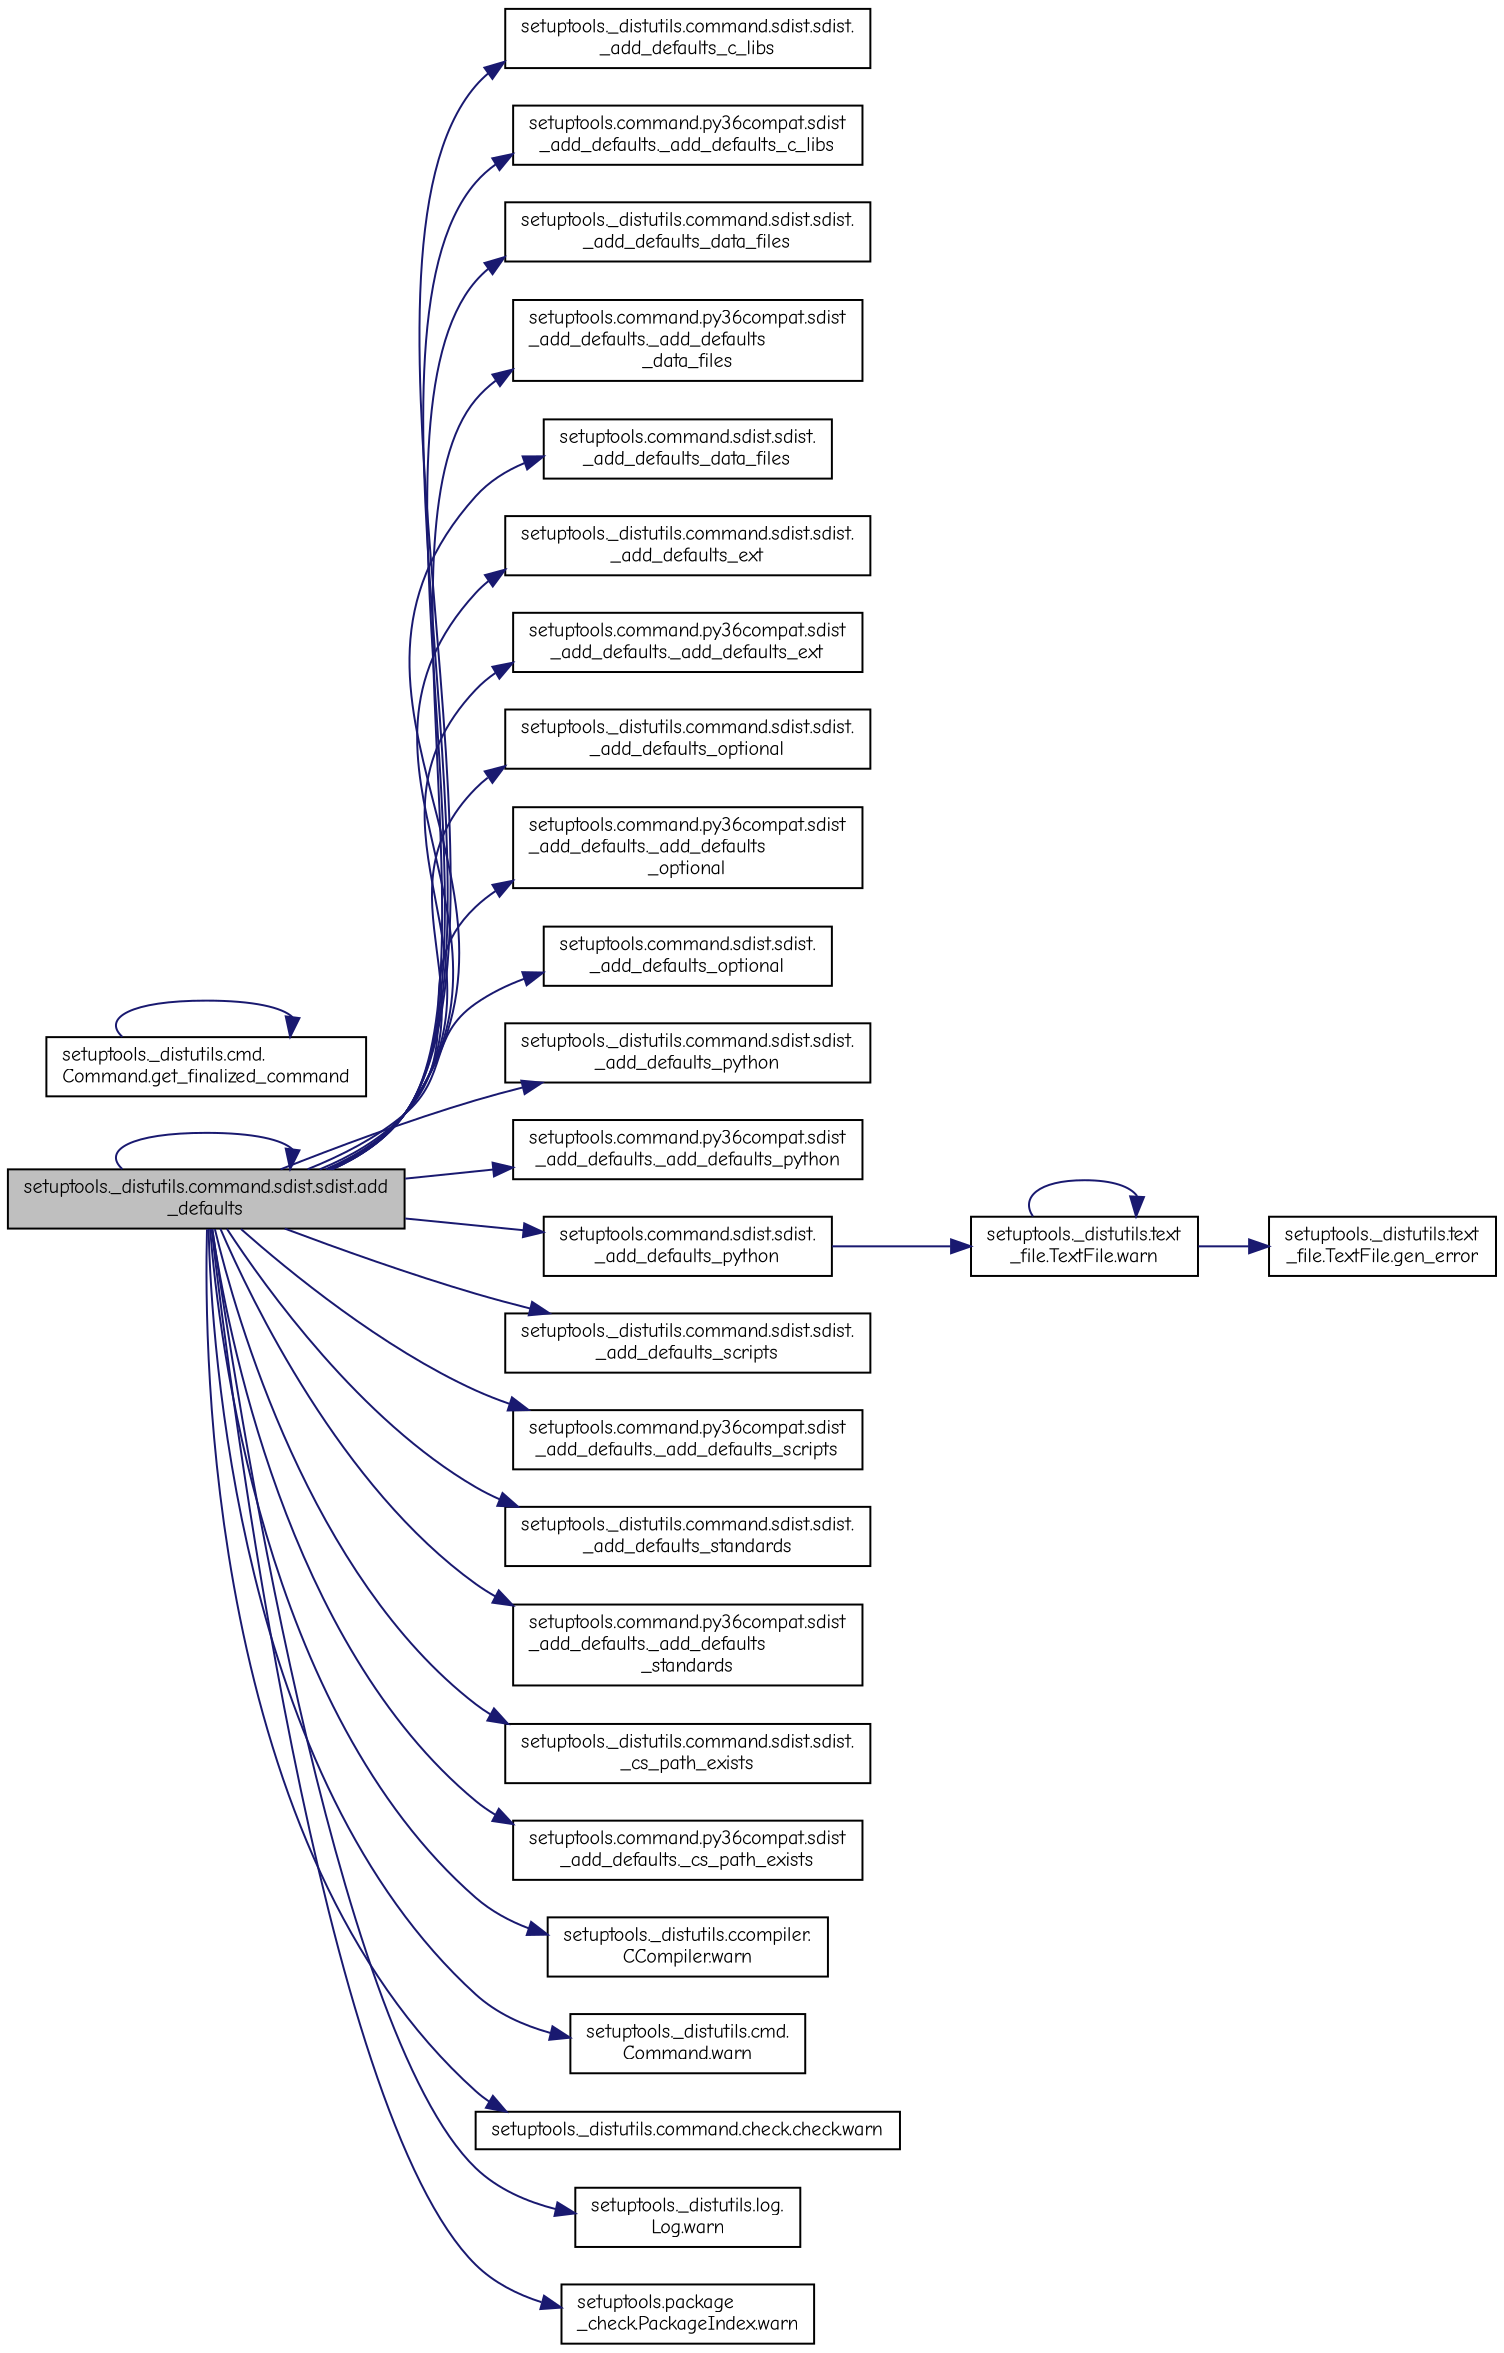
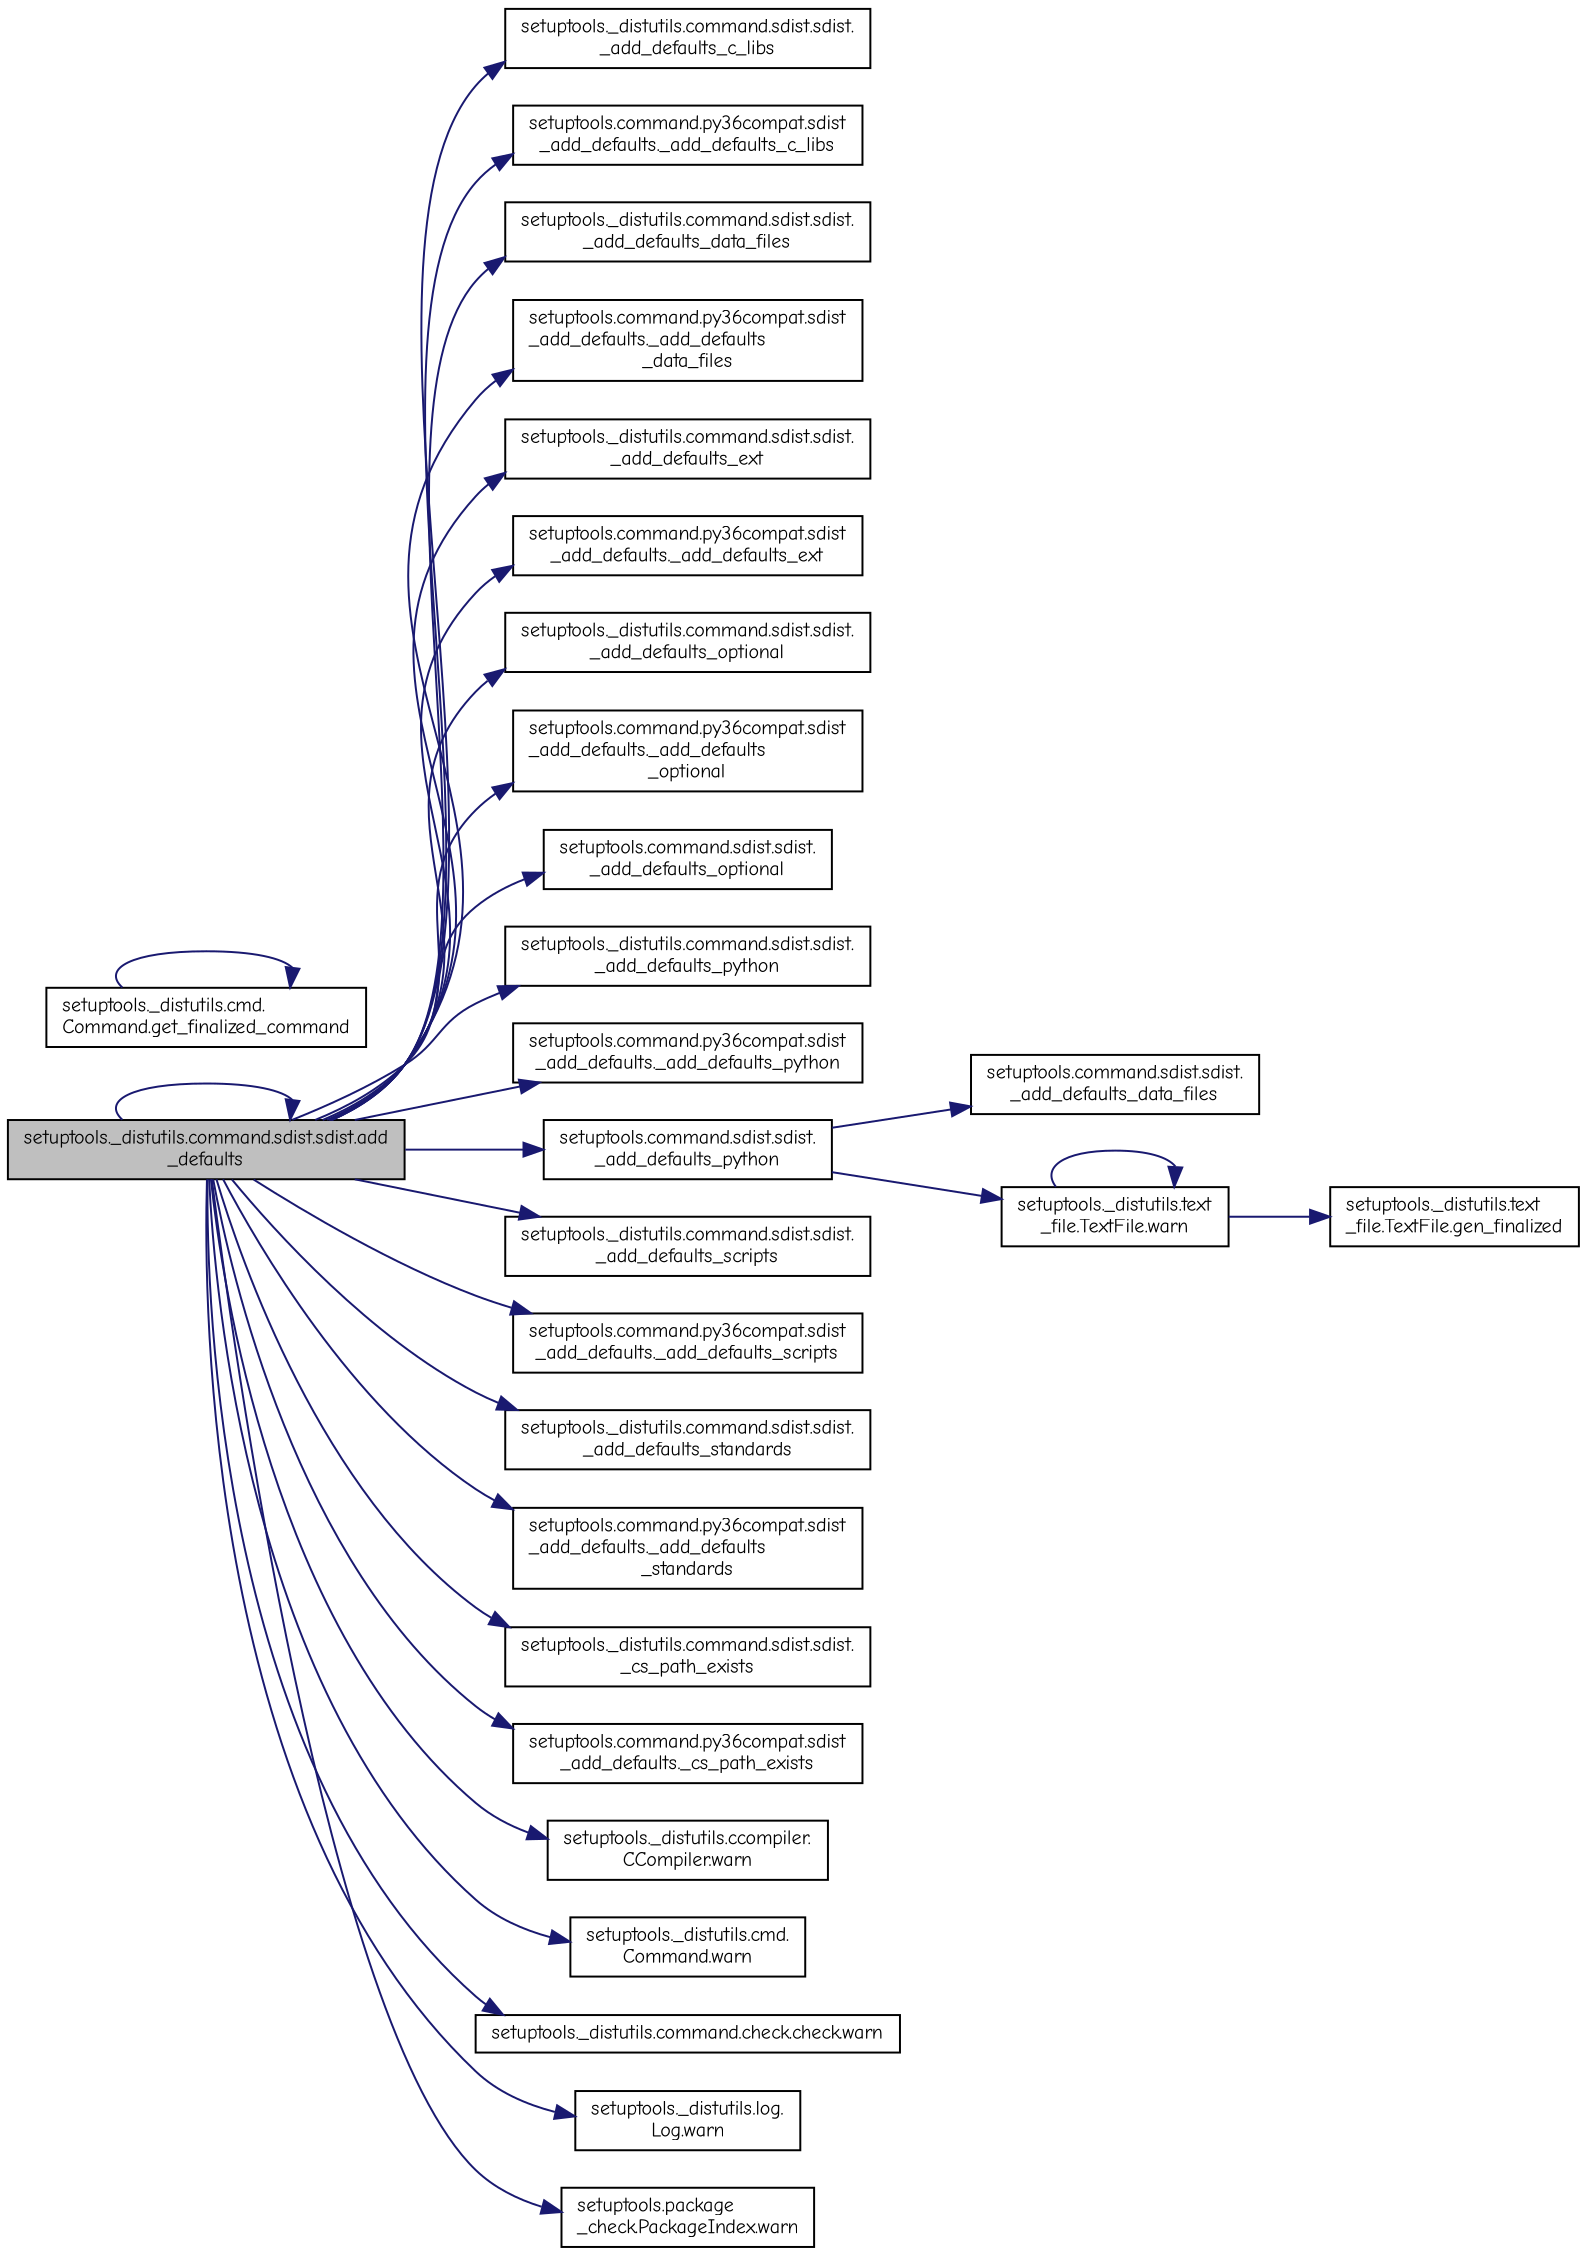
  digraph {
    fontname="Comic Neue"
    rankdir=LR
    node [color=black fillcolor=white fontname="Comic Neue" fontsize=10 shape=record style=filled]
    edge [color=midnightblue fontname="Comic Neue" fontsize=10 labelfontname=Helvetica labelfontsize=10 style=solid]
    n1 [fillcolor=grey75 fontcolor=black height=0.2 label="setuptools._distutils.command.sdist.sdist.add\l_defaults" width=0.4]
    n2 [height=0.2 label="setuptools._distutils.command.sdist.sdist.\l_add_defaults_c_libs" width=0.4]
    n3 [height=0.2 label="setuptools.command.py36compat.sdist\l_add_defaults._add_defaults_c_libs" width=0.4]
    n4 [height=0.2 label="setuptools._distutils.command.sdist.sdist.\l_add_defaults_data_files" width=0.4]
    n5 [height=0.2 label="setuptools.command.py36compat.sdist\l_add_defaults._add_defaults\l_data_files" width=0.4]
    n6 [height=0.2 label="setuptools.command.sdist.sdist.\l_add_defaults_data_files" width=0.4]
    n7 [height=0.2 label="setuptools._distutils.command.sdist.sdist.\l_add_defaults_ext" width=0.4]
    n8 [height=0.2 label="setuptools.command.py36compat.sdist\l_add_defaults._add_defaults_ext" width=0.4]
    n9 [height=0.2 label="setuptools._distutils.command.sdist.sdist.\l_add_defaults_optional" width=0.4]
    n10 [height=0.2 label="setuptools.command.py36compat.sdist\l_add_defaults._add_defaults\l_optional" width=0.4]
    n11 [height=0.2 label="setuptools.command.sdist.sdist.\l_add_defaults_optional" width=0.4]
    n12 [height=0.2 label="setuptools._distutils.command.sdist.sdist.\l_add_defaults_python" width=0.4]
    n13 [height=0.2 label="setuptools.command.py36compat.sdist\l_add_defaults._add_defaults_python" width=0.4]
    n14 [height=0.2 label="setuptools.command.sdist.sdist.\l_add_defaults_python" width=0.4]
    n15 [height=0.2 label="setuptools._distutils.command.sdist.sdist.\l_add_defaults_scripts" width=0.4]
    n16 [height=0.2 label="setuptools.command.py36compat.sdist\l_add_defaults._add_defaults_scripts" width=0.4]
    n17 [height=0.2 label="setuptools._distutils.command.sdist.sdist.\l_add_defaults_standards" width=0.4]
    n18 [height=0.2 label="setuptools.command.py36compat.sdist\l_add_defaults._add_defaults\l_standards" width=0.4]
    n19 [height=0.2 label="setuptools._distutils.command.sdist.sdist.\l_cs_path_exists" width=0.4]
    n20 [height=0.2 label="setuptools.command.py36compat.sdist\l_add_defaults._cs_path_exists" width=0.4]
    n21 [height=0.2 label="setuptools._distutils.ccompiler.\lCCompiler.warn" width=0.4]
    n22 [height=0.2 label="setuptools._distutils.cmd.\lCommand.warn" width=0.4]
    n23 [height=0.2 label="setuptools._distutils.command.check.check.warn" width=0.4]
    n24 [height=0.2 label="setuptools._distutils.log.\lLog.warn" width=0.4]
    n25 [height=0.2 label="setuptools.package\l_check.PackageIndex.warn" width=0.4]
    n26 [height=0.2 label="setuptools._distutils.text\l_file.TextFile.warn" width=0.4]
    n27 [height=0.2 label="setuptools._distutils.cmd.\lCommand.get_finalized_command" width=0.4]
-   n28 [height=0.2 label="setuptools._distutils.text\l_file.TextFile.gen_error" width=0.4]
+   n28 [height=0.2 label="setuptools._distutils.text\l_file.TextFile.gen_finalized" width=0.4]
    n1 -> n1
    n1 -> n2
    n1 -> n3
    n1 -> n4
    n1 -> n5
-   n1 -> n6
+   n14 -> n6
    n1 -> n7
    n1 -> n8
    n1 -> n9
    n1 -> n10
    n1 -> n11
    n1 -> n12
    n1 -> n13
    n1 -> n14
    n1 -> n15
    n1 -> n16
    n1 -> n17
    n1 -> n18
    n1 -> n19
    n1 -> n20
    n1 -> n21
    n1 -> n22
    n1 -> n23
    n1 -> n24
    n1 -> n25
    n14 -> n26
    n26 -> n26
    n26 -> n28
    n27 -> n27
  }
